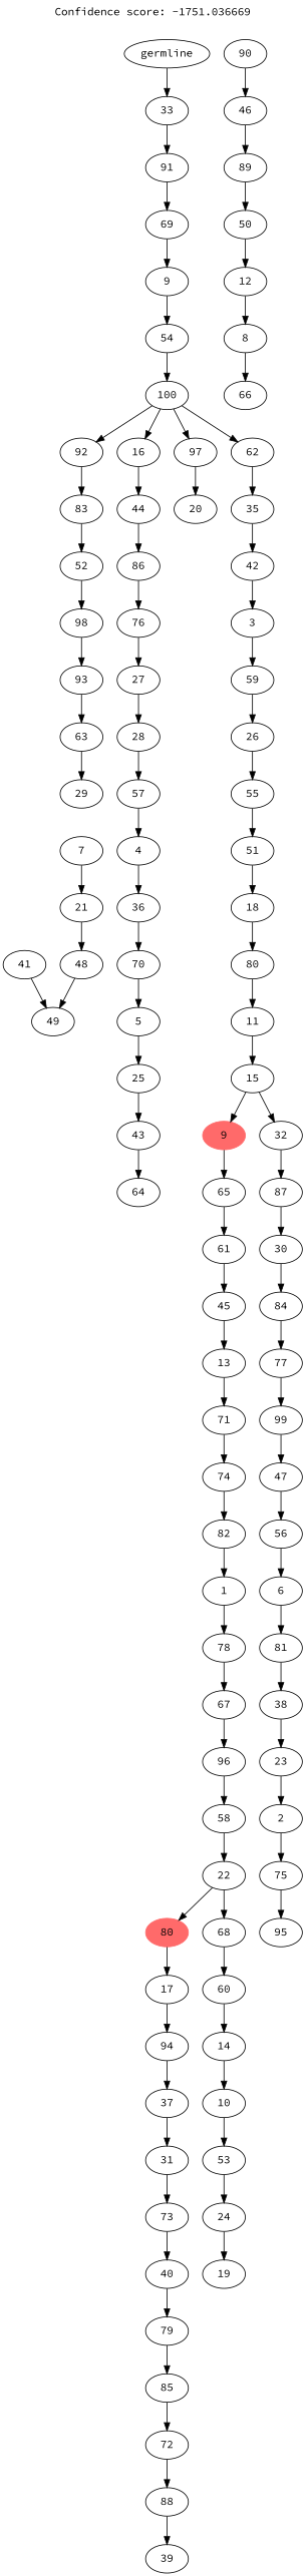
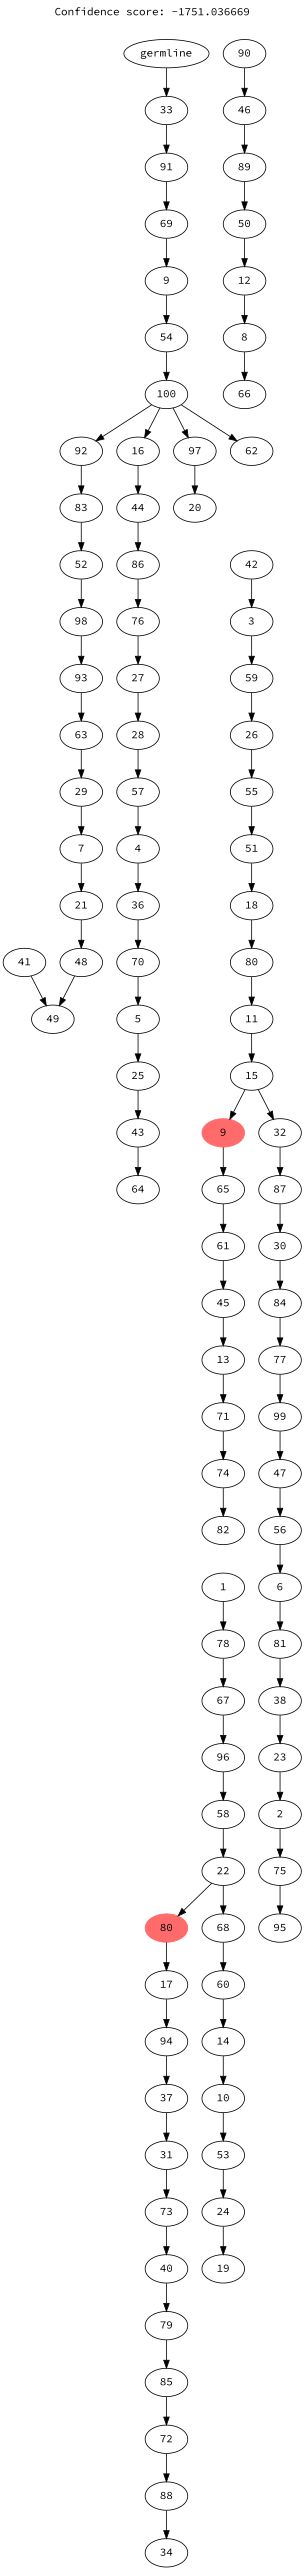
  digraph {
    fontname="Source Code Pro"
    label="Confidence score: -1751.036669"
    labelloc=t
    node [fontname="Source Code Pro"]
    edge [fontname="Source Code Pro"]
    n1 [label=41]
    n2 [label=49]
    n3 [label=48]
    n4 [label=21]
    n5 [label=7]
    n6 [label=29]
    n7 [label=63]
    n8 [label=93]
    n9 [label=98]
    n10 [label=52]
    n11 [label=83]
    n12 [label=92]
    n13 [label=43]
    n14 [label=64]
    n15 [label=25]
    n16 [label=5]
    n17 [label=70]
    n18 [label=36]
    n19 [label=4]
    n20 [label=57]
    n21 [label=28]
    n22 [label=27]
    n23 [label=76]
    n24 [label=86]
    n25 [label=44]
    n26 [label=16]
    n27 [label=8]
    n28 [label=66]
    n29 [label=12]
    n30 [label=50]
    n31 [label=89]
    n32 [label=46]
    n33 [label=90]
    n34 [label=20]
    n35 [label=97]
    n36 [label=88]
-   n37 [label=39]
+   n37 [label=34]
    n38 [label=72]
    n39 [label=85]
    n40 [label=79]
    n41 [label=40]
    n42 [label=73]
    n43 [label=31]
    n44 [label=37]
    n45 [label=94]
    n46 [label=17]
    n47 [color=indianred1 label=80 style=filled]
    n48 [label=24]
    n49 [label=19]
    n50 [label=53]
    n51 [label=10]
    n52 [label=14]
    n53 [label=60]
    n54 [label=68]
    n55 [label=22]
    n56 [label=58]
    n57 [label=96]
    n58 [label=67]
    n59 [label=78]
    n60 [label=1]
    n61 [label=82]
    n62 [label=74]
    n63 [label=71]
    n64 [label=13]
    n65 [label=45]
    n66 [label=61]
    n67 [label=65]
    n68 [color=indianred1 label=9 style=filled]
    n69 [label=75]
    n70 [label=95]
    n71 [label=2]
    n72 [label=23]
    n73 [label=38]
    n74 [label=81]
    n75 [label=6]
    n76 [label=56]
    n77 [label=47]
    n78 [label=99]
    n79 [label=77]
    n80 [label=84]
    n81 [label=30]
    n82 [label=87]
    n83 [label=32]
    n84 [label=15]
    n85 [label=11]
    n86 [label=80]
    n87 [label=18]
    n88 [label=51]
    n89 [label=55]
    n90 [label=26]
    n91 [label=59]
    n92 [label=3]
    n93 [label=42]
-   n94 [label=35]
    n95 [label=62]
    n96 [label=100]
    n97 [label=54]
    n98 [label=9]
    n99 [label=69]
    n100 [label=91]
    n101 [label=33]
    n102 [label=germline]
    n1 -> n2
    n3 -> n2
    n4 -> n3
    n5 -> n4
+   n6 -> n5
    n7 -> n6
    n8 -> n7
    n9 -> n8
    n10 -> n9
    n11 -> n10
    n12 -> n11
    n13 -> n14
    n15 -> n13
    n16 -> n15
    n17 -> n16
    n18 -> n17
    n19 -> n18
    n20 -> n19
    n21 -> n20
    n22 -> n21
    n23 -> n22
    n24 -> n23
    n25 -> n24
    n26 -> n25
    n27 -> n28
    n29 -> n27
    n30 -> n29
    n31 -> n30
    n32 -> n31
    n33 -> n32
    n35 -> n34
    n36 -> n37
    n38 -> n36
    n39 -> n38
    n40 -> n39
    n41 -> n40
    n42 -> n41
    n43 -> n42
    n44 -> n43
    n45 -> n44
    n46 -> n45
    n47 -> n46
    n48 -> n49
    n50 -> n48
    n51 -> n50
    n52 -> n51
    n53 -> n52
    n54 -> n53
    n55 -> n47
    n55 -> n54
    n56 -> n55
    n57 -> n56
    n58 -> n57
    n59 -> n58
    n60 -> n59
-   n61 -> n60
    n62 -> n61
    n63 -> n62
    n64 -> n63
    n65 -> n64
    n66 -> n65
    n67 -> n66
    n68 -> n67
    n69 -> n70
    n71 -> n69
    n72 -> n71
    n73 -> n72
    n74 -> n73
    n75 -> n74
    n76 -> n75
    n77 -> n76
    n78 -> n77
    n79 -> n78
    n80 -> n79
    n81 -> n80
    n82 -> n81
    n83 -> n82
    n84 -> n68
    n84 -> n83
    n85 -> n84
    n86 -> n85
    n87 -> n86
    n88 -> n87
    n89 -> n88
    n90 -> n89
    n91 -> n90
    n92 -> n91
    n93 -> n92
-   n94 -> n93
-   n95 -> n94
    n96 -> n12
    n96 -> n26
    n96 -> n35
    n96 -> n95
    n97 -> n96
    n98 -> n97
    n99 -> n98
    n100 -> n99
    n101 -> n100
    n102 -> n101
  }
